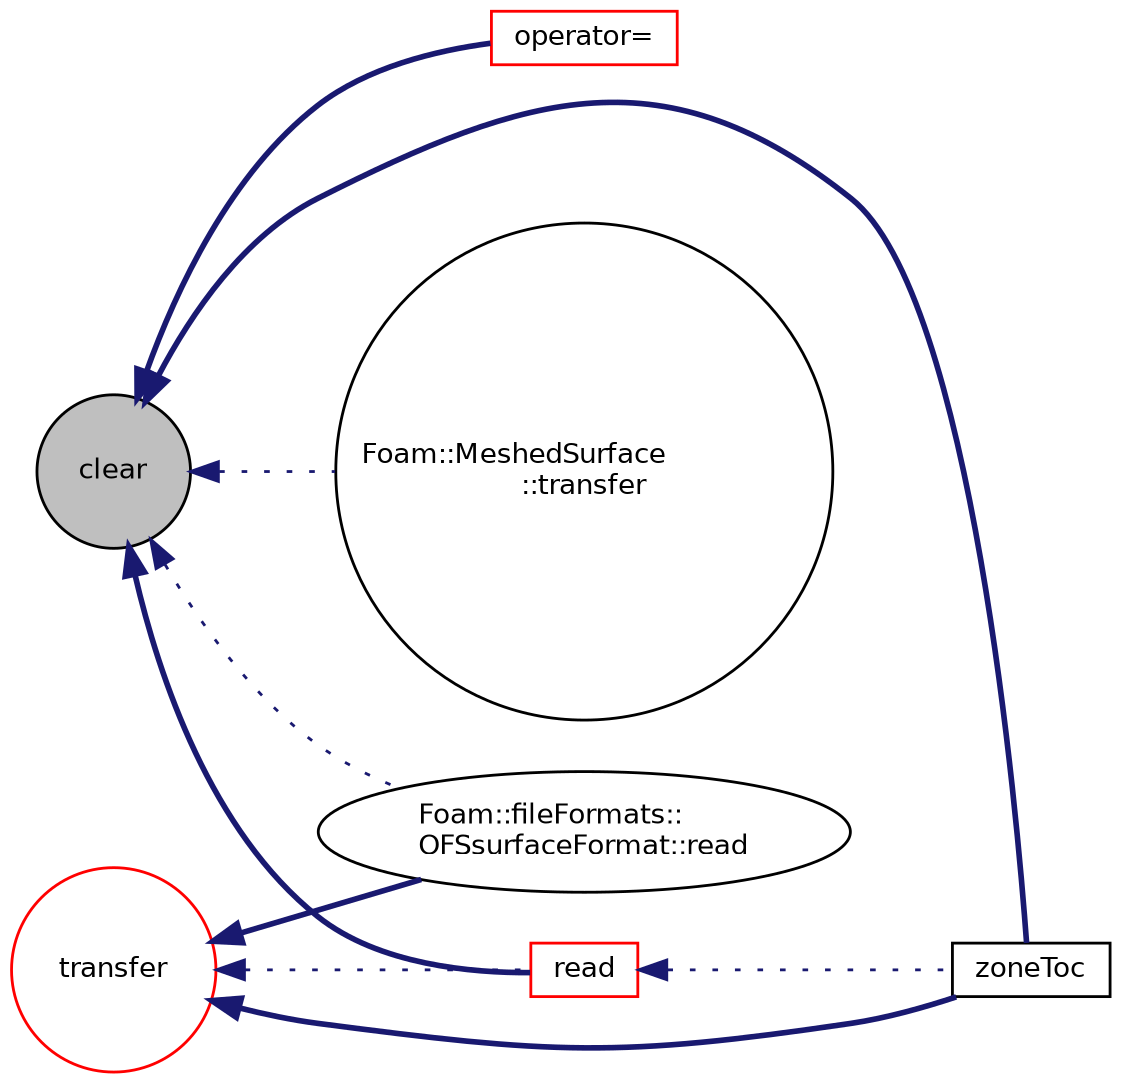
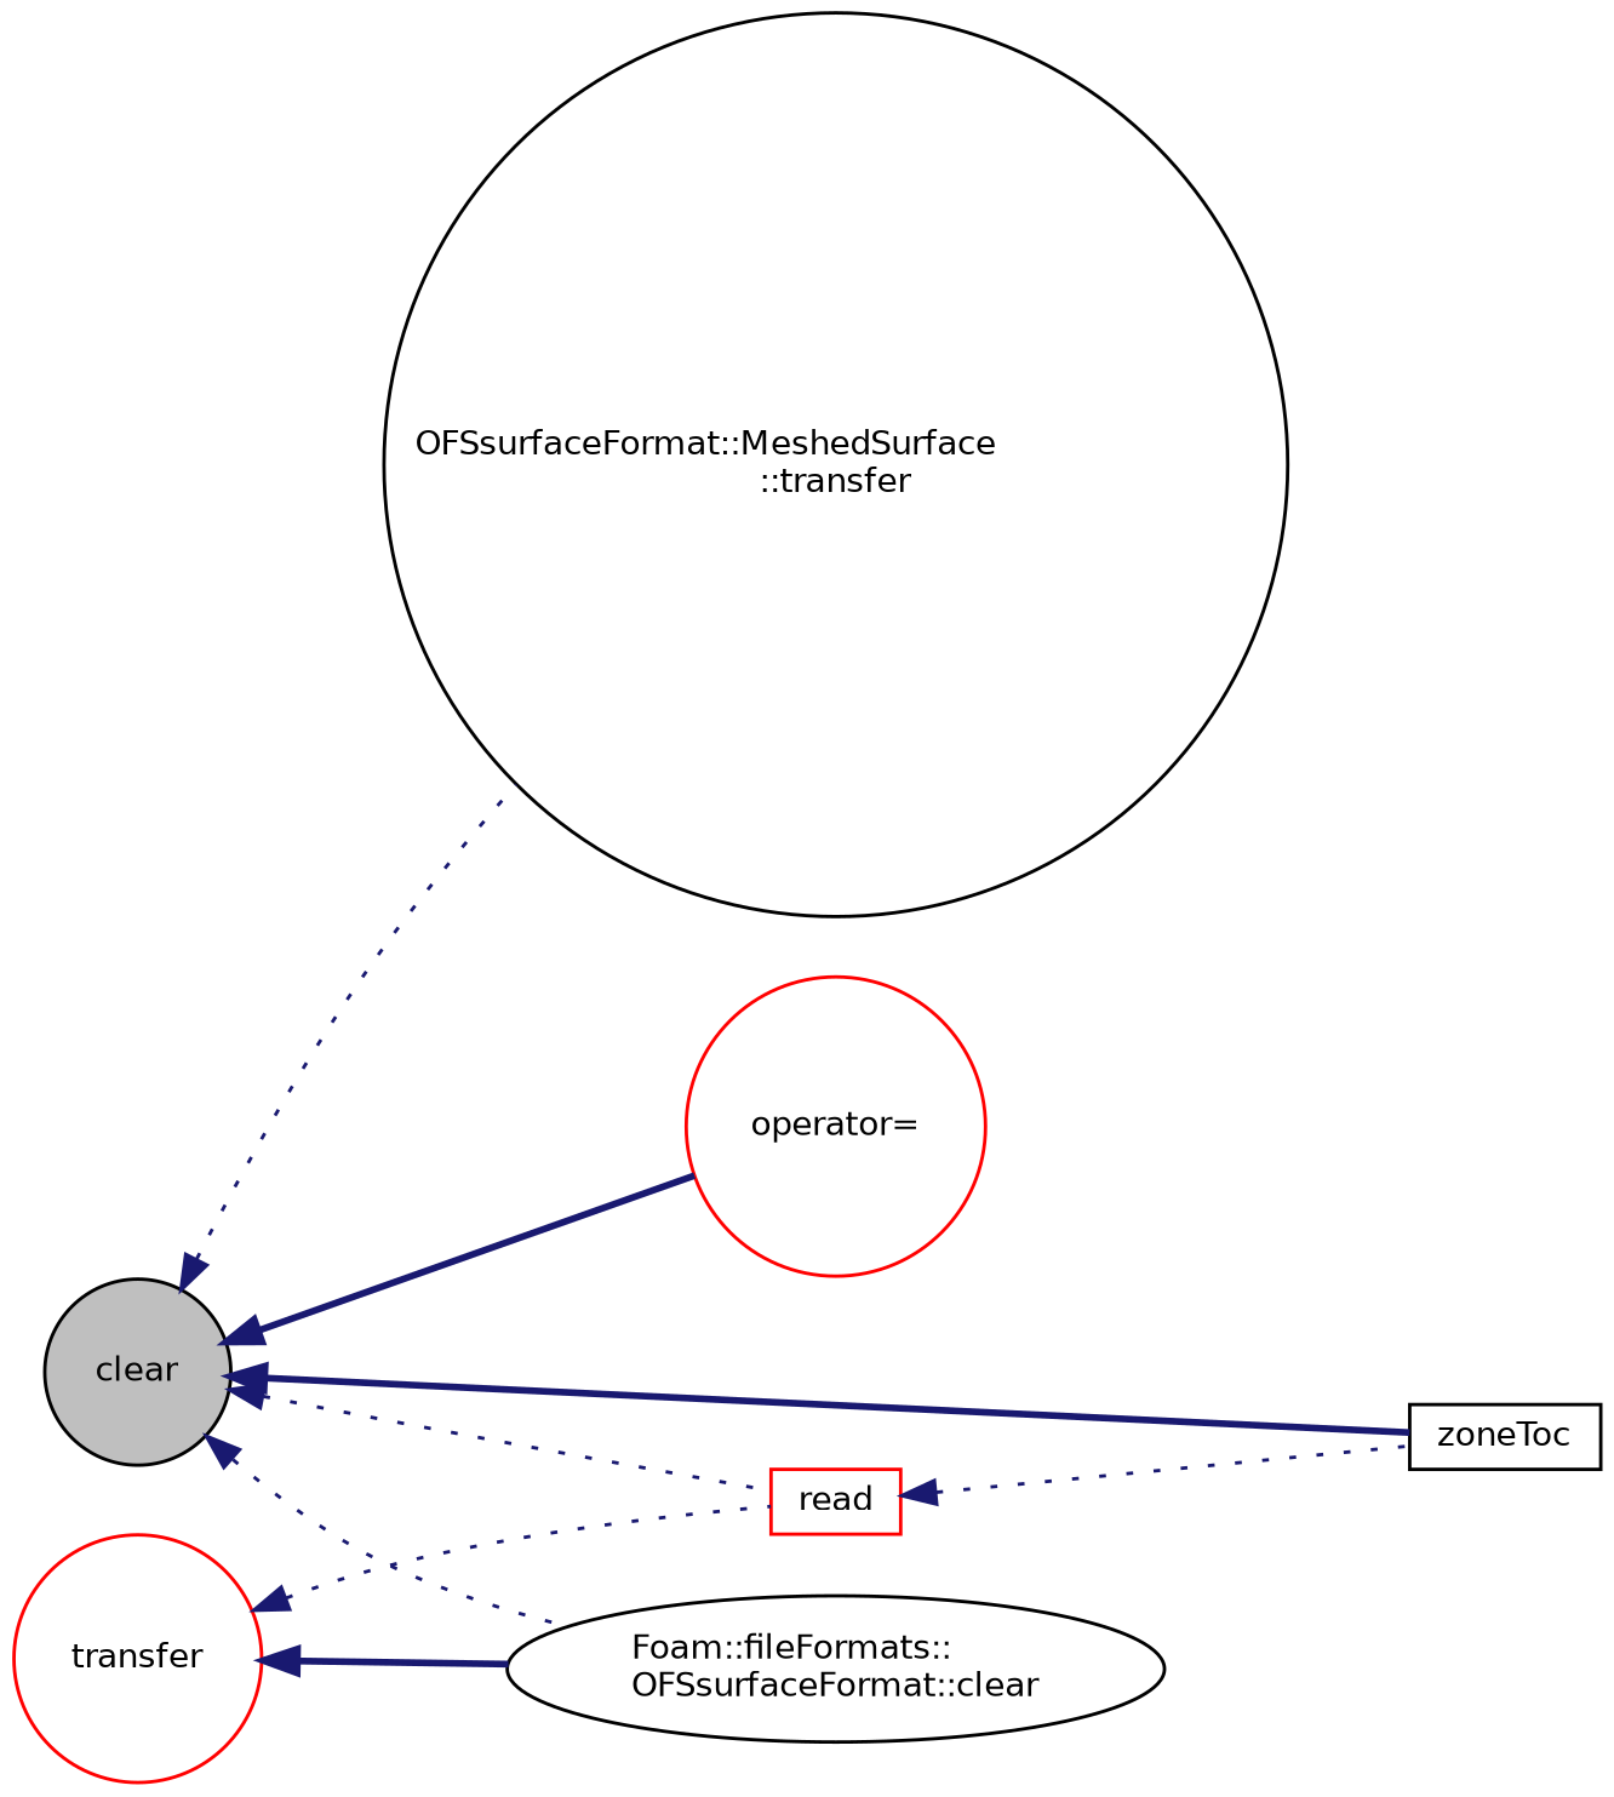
  digraph {
    rankdir=LR
    node [color=black fontname=Helvetica fontsize=10 shape=circle]
    edge [color=midnightblue dir=back fontname=Helvetica fontsize=10 labelfontname=Helvetica labelfontsize=10 style=dotted]
    n1 [fillcolor=grey75 fontcolor=black height=0.2 label=clear style=filled width=0.4]
-   n2 [color=red height=0.2 label="operator=" shape=box width=0.4]
-   n3 [height=0.2 label="Foam::fileFormats::\lOFSsurfaceFormat::read" shape=ellipse width=0.4]
+   n2 [color=red height=0.2 label="operator=" width=0.4]
+   n3 [height=0.2 label="Foam::fileFormats::\lOFSsurfaceFormat::clear" shape=ellipse width=0.4]
    n4 [color=red height=0.2 label=read shape=box width=0.4]
    n5 [height=0.2 label=zoneToc shape=box width=0.4]
-   n6 [height=0.2 label="Foam::MeshedSurface\l::transfer" width=0.4]
+   n6 [height=0.2 label="OFSsurfaceFormat::MeshedSurface\l::transfer" width=0.4]
    n7 [color=red height=0.2 label=transfer width=0.4]
    n1 -> n2 [style=bold]
    n1 -> n3
-   n1 -> n4 [style=bold]
+   n1 -> n4
    n1 -> n5 [style=bold]
    n1 -> n6
    n4 -> n5
    n7 -> n3 [style=bold]
    n7 -> n4
-   n7 -> n5 [style=bold]
  }
